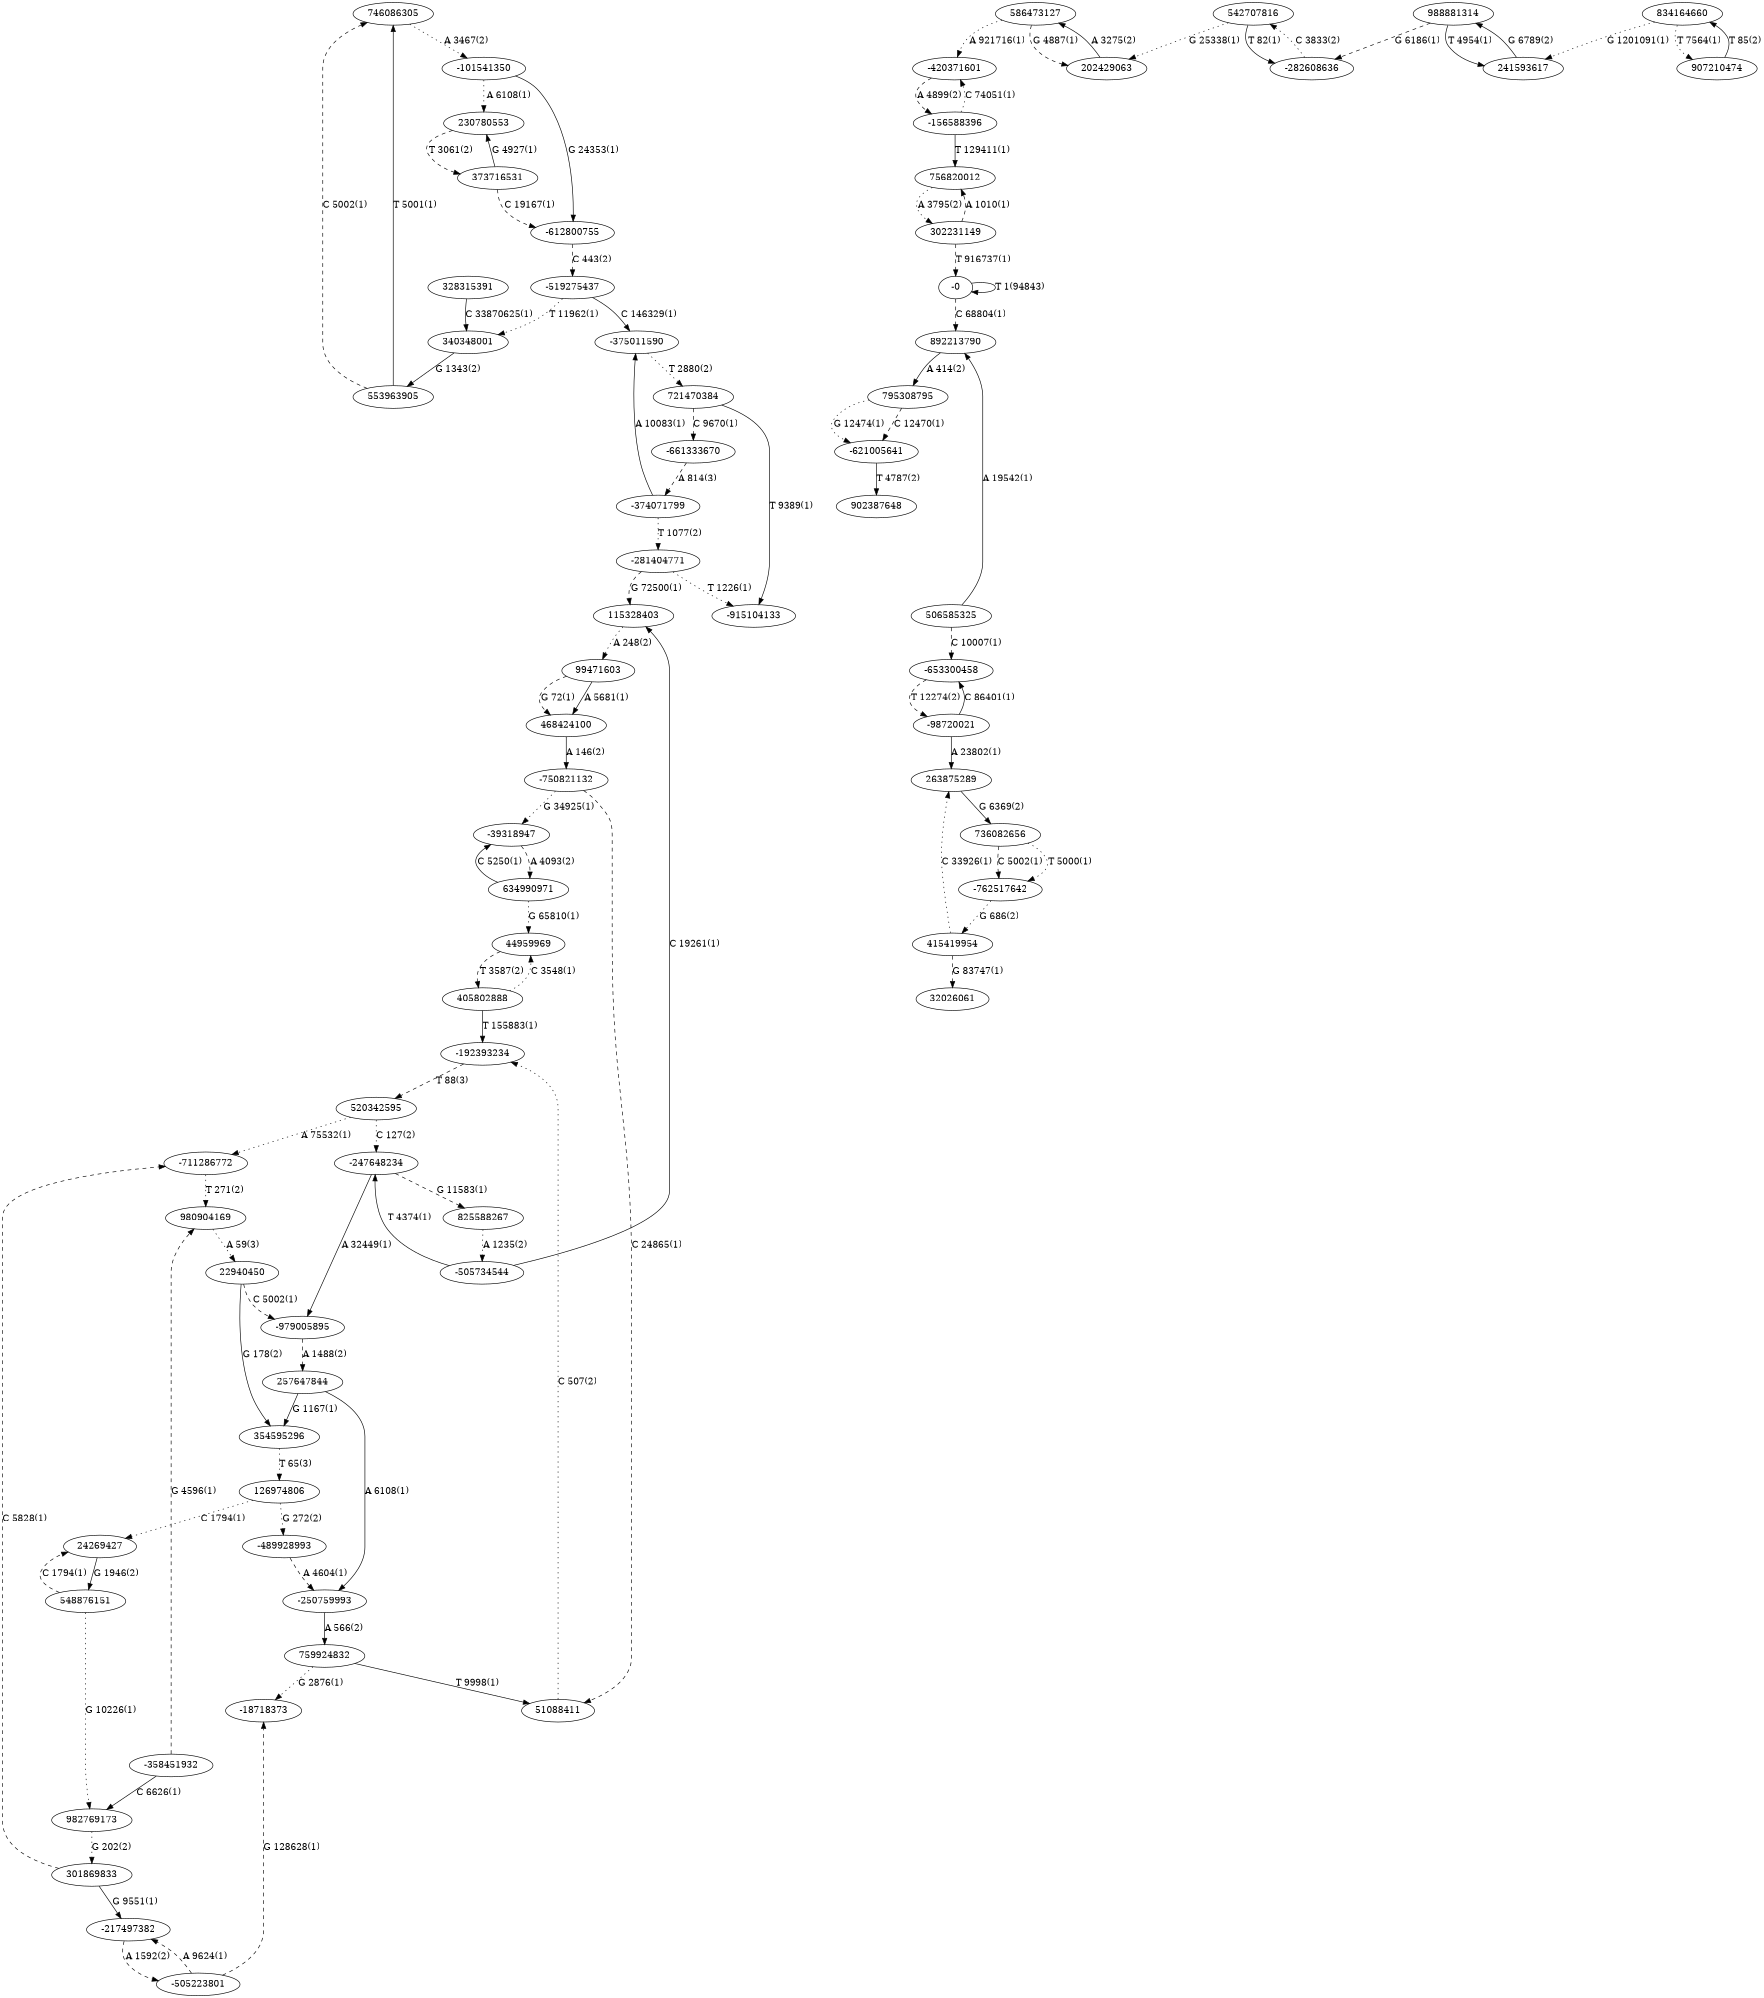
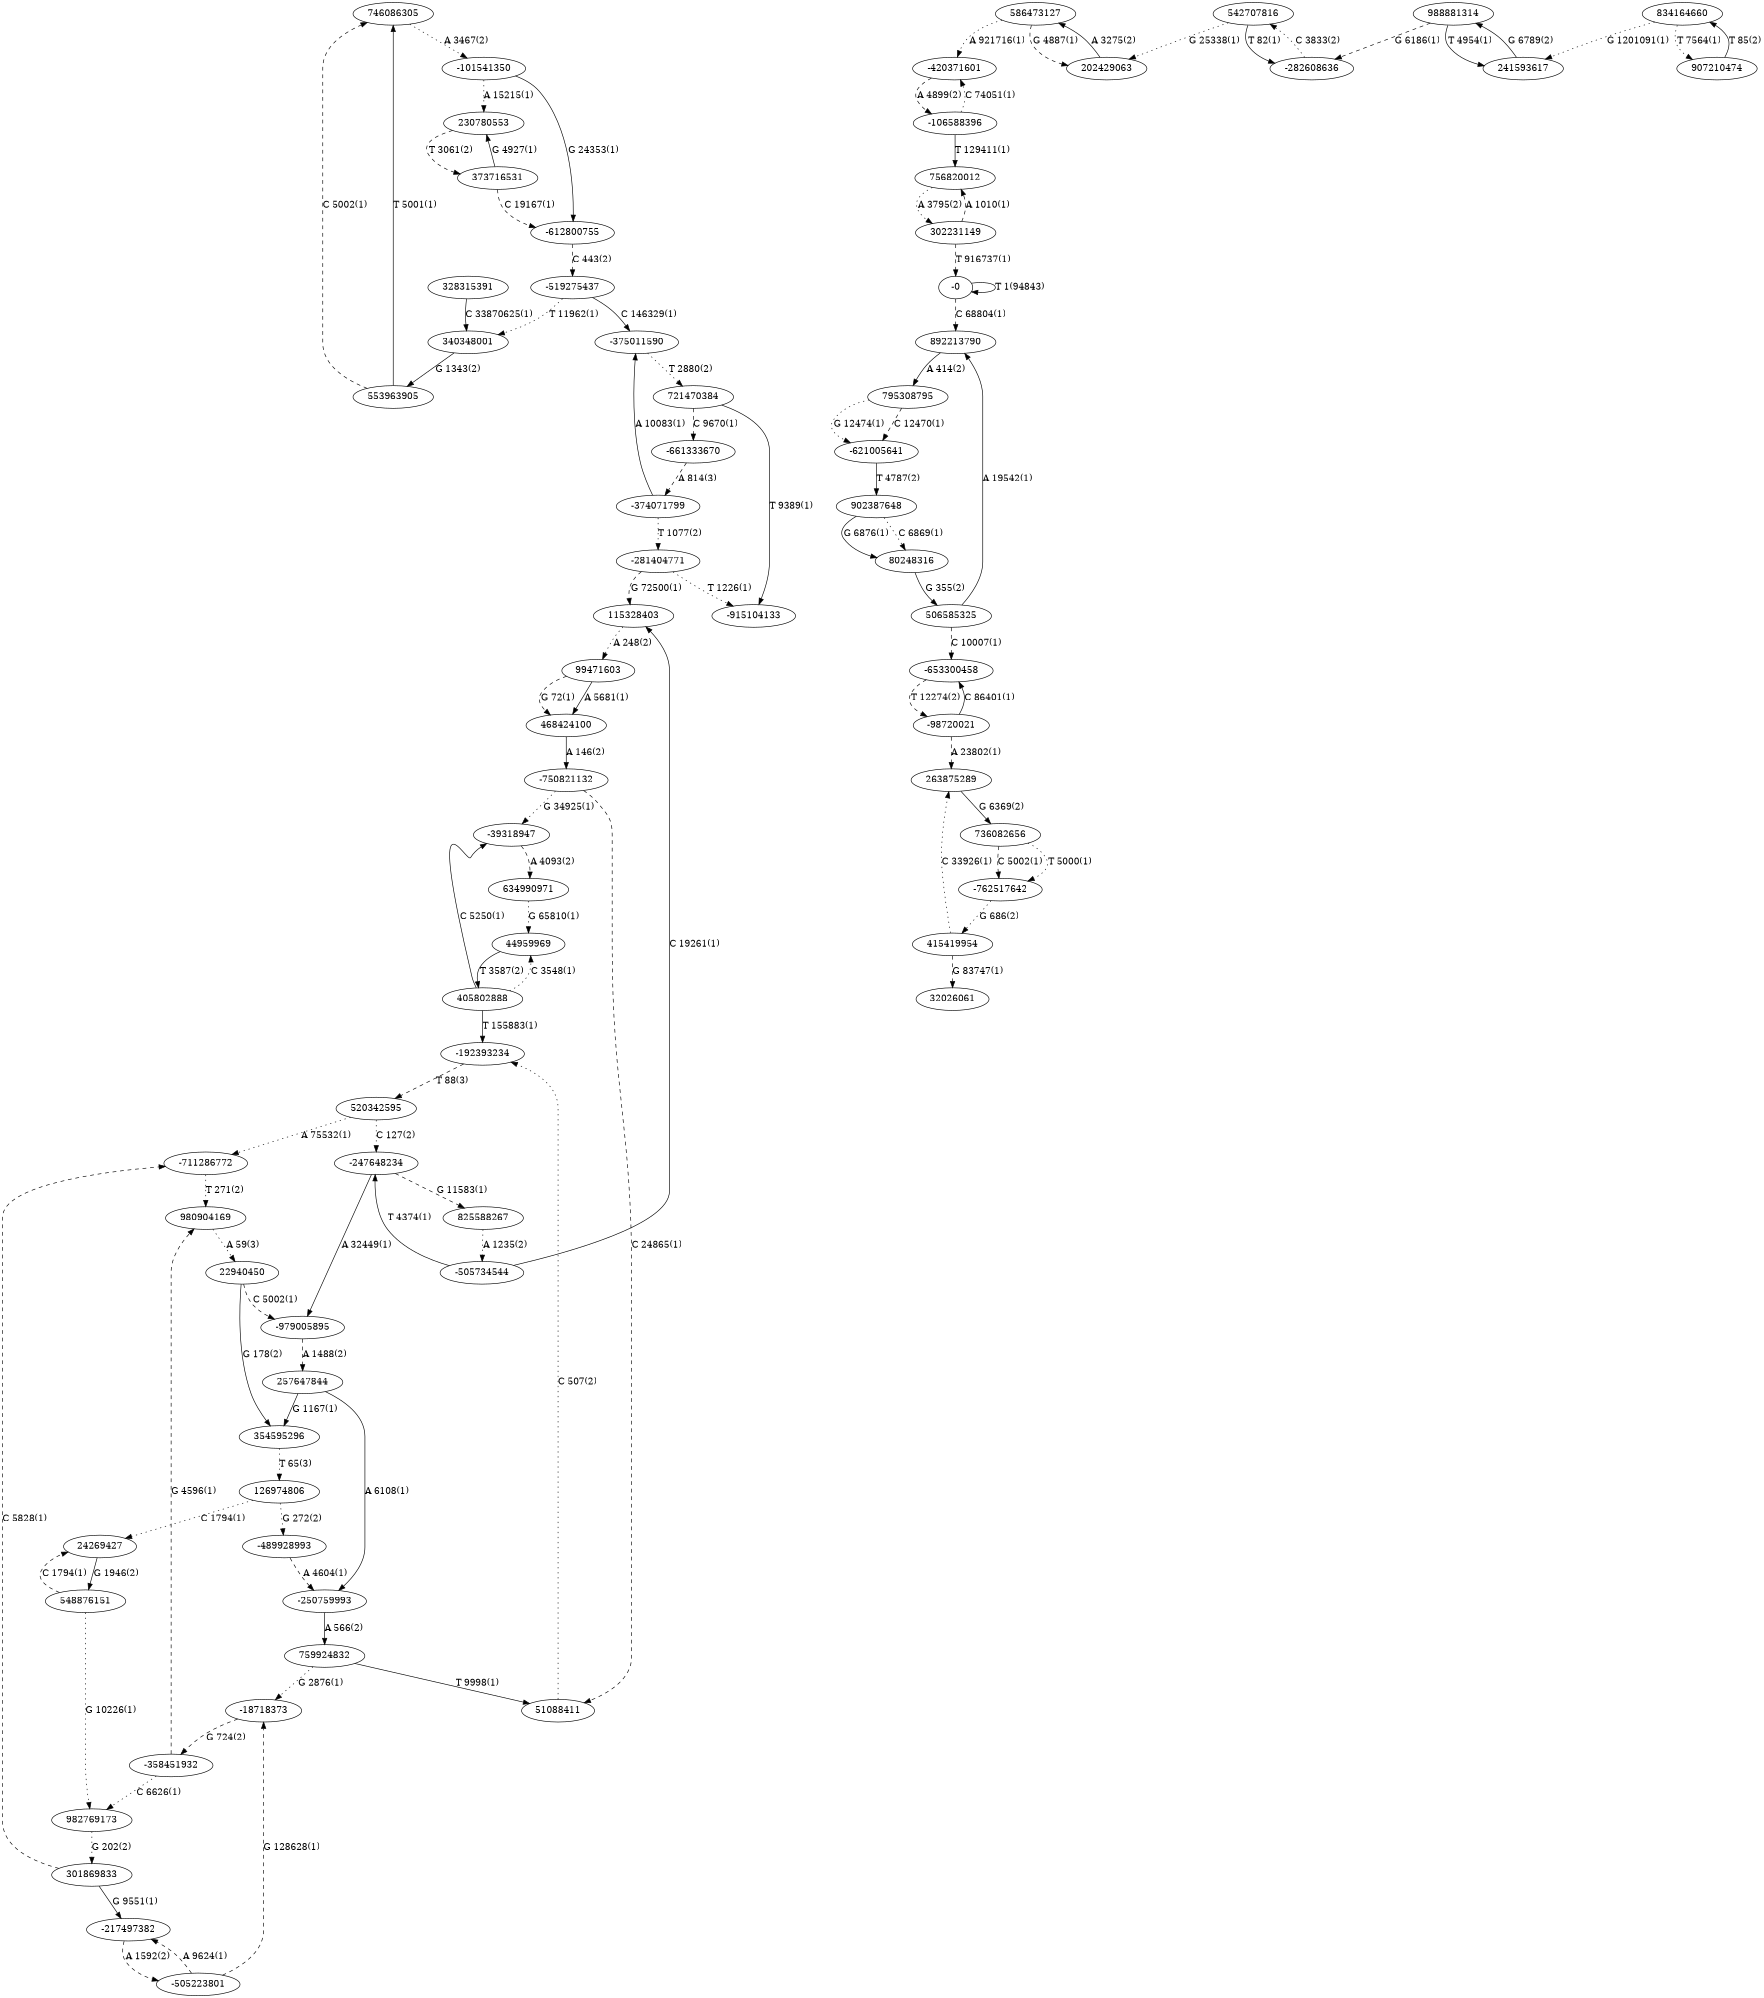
  digraph {
    nodesep=0.5
    node [fillcolor=white style=filled]
    edge [color=black style=solid]
    746086305
    -101541350
    230780553
    -612800755
    373716531
    -519275437
    n7 [label=586473127]
    -420371601
    n9 [label=202429063]
-   -156588396
+   -156588396 [label=-106588396]
    756820012
    -375011590
    340348001
    721470384
    553963905
    -915104133
    -661333670
    -711286772
    980904169
    22940450
    -979005895
    354595296
    301869833
    -217497382
    -505223801
    -18718373
    241593617
    988881314
    -282608636
    542707816
    -358451932
    982769173
    -39318947
    634990971
    44959969
    405802888
    -750821132
    51088411
    -192393234
    520342595
    892213790
    795308795
    -621005641
    902387648
    -0
    468424100
    99471603
+   80248316
    506585325
    -247648234
    -374071799
    -281404771
    -489928993
    -250759993
    759924832
    907210474
    834164660
    302231149
    825588267
    257647844
    -505734544
    126974806
    115328403
    -762517642
    415419954
    32026061
    263875289
    736082656
    24269427
    548876151
    -653300458
    -98720021
    328315391
    746086305 -> -101541350 [label="A 3467(2)" style=dotted]
-   -101541350 -> 230780553 [label="A 6108(1)" style=dotted]
+   -101541350 -> 230780553 [label="A 15215(1)" style=dotted]
    -101541350 -> -612800755 [label="G 24353(1)"]
    230780553 -> 373716531 [label="T 3061(2)" style=dashed]
    -612800755 -> -519275437 [label="C 443(2)" style=dashed]
    373716531 -> 230780553 [label="G 4927(1)"]
    373716531 -> -612800755 [label="C 19167(1)" style=dashed]
    -519275437 -> -375011590 [label="C 146329(1)"]
    -519275437 -> 340348001 [label="T 11962(1)" style=dotted]
    n7 -> -420371601 [label="A 921716(1)" style=dotted]
    n7 -> n9 [label="G 4887(1)" style=dashed]
    -420371601 -> -156588396 [label="A 4899(2)" style=dashed]
    n9 -> n7 [label="A 3275(2)"]
    -156588396 -> -420371601 [label="C 74051(1)" style=dotted]
    -156588396 -> 756820012 [label="T 129411(1)"]
    756820012 -> 302231149 [label="A 3795(2)" style=dotted]
    -375011590 -> 721470384 [label="T 2880(2)" style=dotted]
    340348001 -> 553963905 [label="G 1343(2)"]
    721470384 -> -915104133 [label="T 9389(1)"]
    721470384 -> -661333670 [label="C 9670(1)" style=dashed]
    553963905 -> 746086305 [label="C 5002(1)" style=dashed]
    553963905 -> 746086305 [label="T 5001(1)"]
    -661333670 -> -374071799 [label="A 814(3)" style=dashed]
    -711286772 -> 980904169 [label="T 271(2)" style=dotted]
    980904169 -> 22940450 [label="A 59(3)" style=dotted]
    22940450 -> -979005895 [label="C 5002(1)" style=dashed]
    22940450 -> 354595296 [label="G 178(2)"]
    -979005895 -> 257647844 [label="A 1488(2)" style=dashed]
    354595296 -> 126974806 [label="T 65(3)" style=dotted]
    301869833 -> -711286772 [label="C 5828(1)" style=dashed]
    301869833 -> -217497382 [label="G 9551(1)"]
    -217497382 -> -505223801 [label="A 1592(2)" style=dashed]
    -505223801 -> -217497382 [label="A 9624(1)" style=dashed]
    -505223801 -> -18718373 [label="G 128628(1)" style=dashed]
+   -18718373 -> -358451932 [label="G 724(2)" style=dashed]
    241593617 -> 988881314 [label="G 6789(2)"]
    988881314 -> 241593617 [label="T 4954(1)"]
    988881314 -> -282608636 [label="G 6186(1)" style=dashed]
    -282608636 -> 542707816 [label="C 3833(2)" style=dotted]
    542707816 -> n9 [label="G 25338(1)" style=dotted]
    542707816 -> -282608636 [label="T 82(1)"]
    -358451932 -> 980904169 [label="G 4596(1)" style=dashed]
-   -358451932 -> 982769173 [label="C 6626(1)"]
+   -358451932 -> 982769173 [label="C 6626(1)" style=dotted]
    982769173 -> 301869833 [label="G 202(2)" style=dotted]
    -39318947 -> 634990971 [label="A 4093(2)" style=dashed]
-   634990971 -> -39318947 [label="C 5250(1)"]
+   405802888 -> -39318947 [label="C 5250(1)"]
    634990971 -> 44959969 [label="G 65810(1)" style=dotted]
-   44959969 -> 405802888 [label="T 3587(2)" style=dashed]
+   44959969 -> 405802888 [label="T 3587(2)"]
    405802888 -> 44959969 [label="C 3548(1)" style=dotted]
    405802888 -> -192393234 [label="T 155883(1)"]
    -750821132 -> -39318947 [label="G 34925(1)" style=dotted]
    -750821132 -> 51088411 [label="C 24865(1)" style=dashed]
    51088411 -> -192393234 [label="C 507(2)" style=dotted]
    -192393234 -> 520342595 [label="T 88(3)" style=dashed]
    520342595 -> -711286772 [label="A 75532(1)" style=dotted]
    520342595 -> -247648234 [label="C 127(2)" style=dotted]
    892213790 -> 795308795 [label="A 414(2)"]
    795308795 -> -621005641 [label="G 12474(1)" style=dotted]
    795308795 -> -621005641 [label="C 12470(1)" style=dashed]
    -621005641 -> 902387648 [label="T 4787(2)"]
+   902387648 -> 80248316 [label="G 6876(1)"]
+   902387648 -> 80248316 [label="C 6869(1)" style=dotted]
    -0 -> 892213790 [label="C 68804(1)" style=dashed]
    -0 -> -0 [label="T 1(94843)"]
    468424100 -> -750821132 [label="A 146(2)"]
    99471603 -> 468424100 [label="A 5681(1)"]
    99471603 -> 468424100 [label="G 72(1)" style=dashed]
+   80248316 -> 506585325 [label="G 355(2)"]
    506585325 -> 892213790 [label="A 19542(1)"]
    506585325 -> -653300458 [label="C 10007(1)" style=dashed]
    -247648234 -> -979005895 [label="A 32449(1)"]
    -247648234 -> 825588267 [label="G 11583(1)" style=dashed]
    -374071799 -> -375011590 [label="A 10083(1)"]
    -374071799 -> -281404771 [label="T 1077(2)" style=dotted]
    -281404771 -> -915104133 [label="T 1226(1)" style=dotted]
    -281404771 -> 115328403 [label="G 72500(1)" style=dashed]
    -489928993 -> -250759993 [label="A 4604(1)" style=dashed]
    -250759993 -> 759924832 [label="A 566(2)"]
    759924832 -> -18718373 [label="G 2876(1)" style=dotted]
    759924832 -> 51088411 [label="T 9998(1)"]
    907210474 -> 834164660 [label="T 85(2)"]
    834164660 -> 241593617 [label="G 1201091(1)" style=dotted]
    834164660 -> 907210474 [label="T 7564(1)" style=dotted]
    302231149 -> 756820012 [label="A 1010(1)" style=dashed]
    302231149 -> -0 [label="T 916737(1)" style=dashed]
    825588267 -> -505734544 [label="A 1235(2)" style=dotted]
    257647844 -> 354595296 [label="G 1167(1)"]
    257647844 -> -250759993 [label="A 6108(1)"]
    -505734544 -> -247648234 [label="T 4374(1)"]
    -505734544 -> 115328403 [label="C 19261(1)"]
    126974806 -> -489928993 [label="G 272(2)" style=dotted]
    126974806 -> 24269427 [label="C 1794(1)" style=dotted]
    115328403 -> 99471603 [label="A 248(2)" style=dotted]
    -762517642 -> 415419954 [label="G 686(2)" style=dotted]
    415419954 -> 32026061 [label="G 83747(1)" style=dashed]
    415419954 -> 263875289 [label="C 33926(1)" style=dotted]
    263875289 -> 736082656 [label="G 6369(2)"]
    736082656 -> -762517642 [label="C 5002(1)" style=dashed]
    736082656 -> -762517642 [label="T 5000(1)" style=dotted]
    24269427 -> 548876151 [label="G 1946(2)"]
    548876151 -> 982769173 [label="G 10226(1)" style=dotted]
    548876151 -> 24269427 [label="C 1794(1)" style=dashed]
    -653300458 -> -98720021 [label="T 12274(2)" style=dashed]
-   -98720021 -> 263875289 [label="A 23802(1)"]
+   -98720021 -> 263875289 [label="A 23802(1)" style=dashed]
    -98720021 -> -653300458 [label="C 86401(1)"]
    328315391 -> 340348001 [label="C 33870625(1)"]
  }
